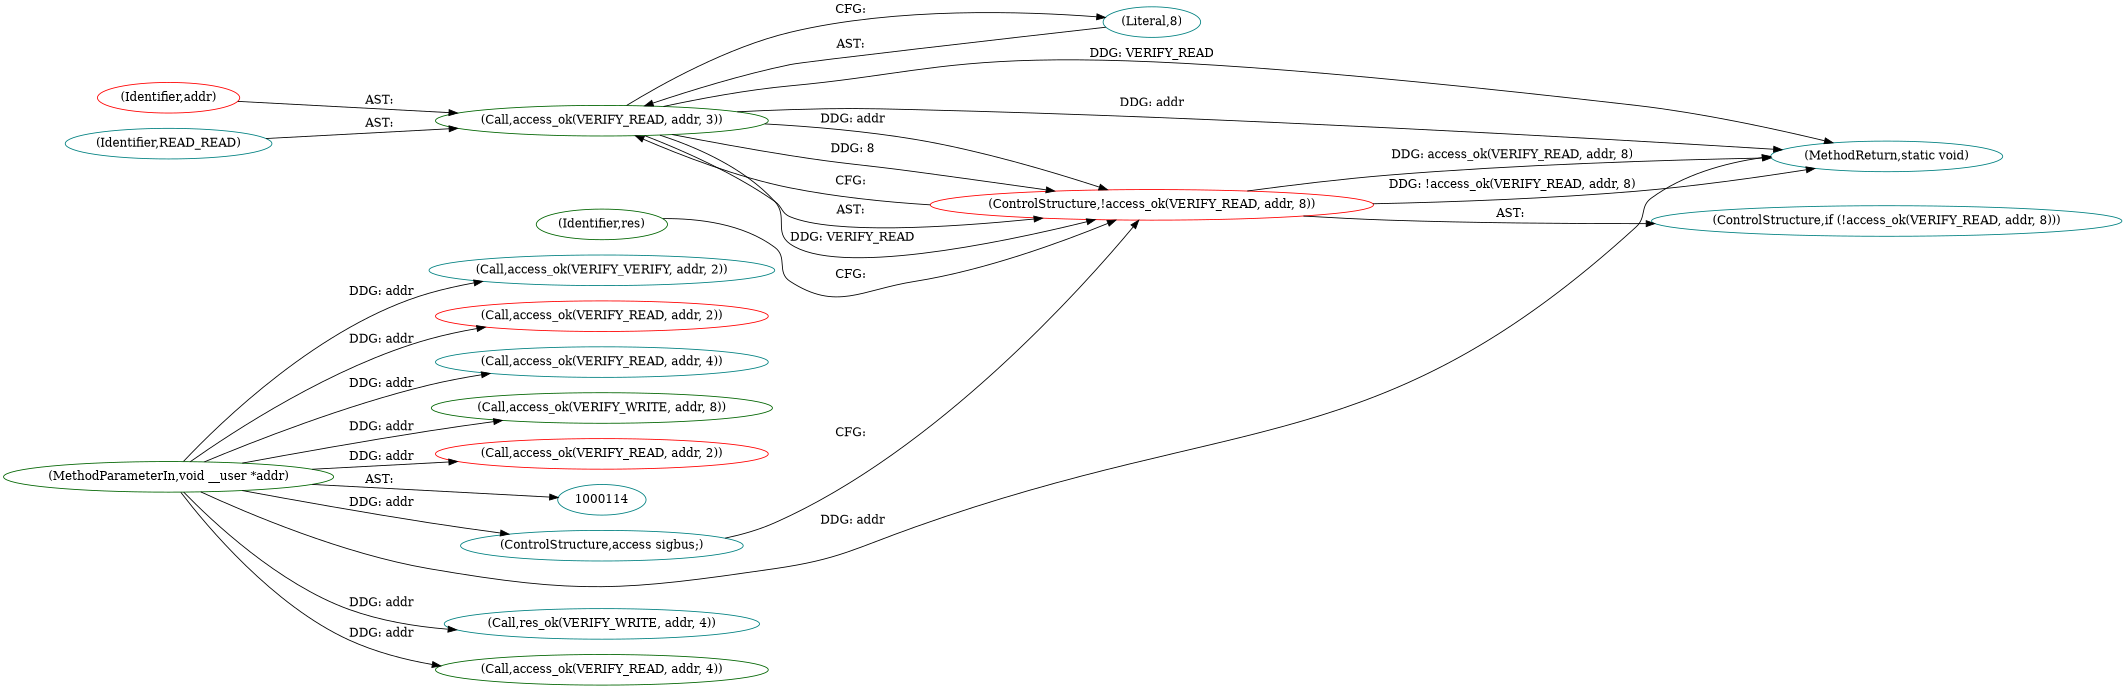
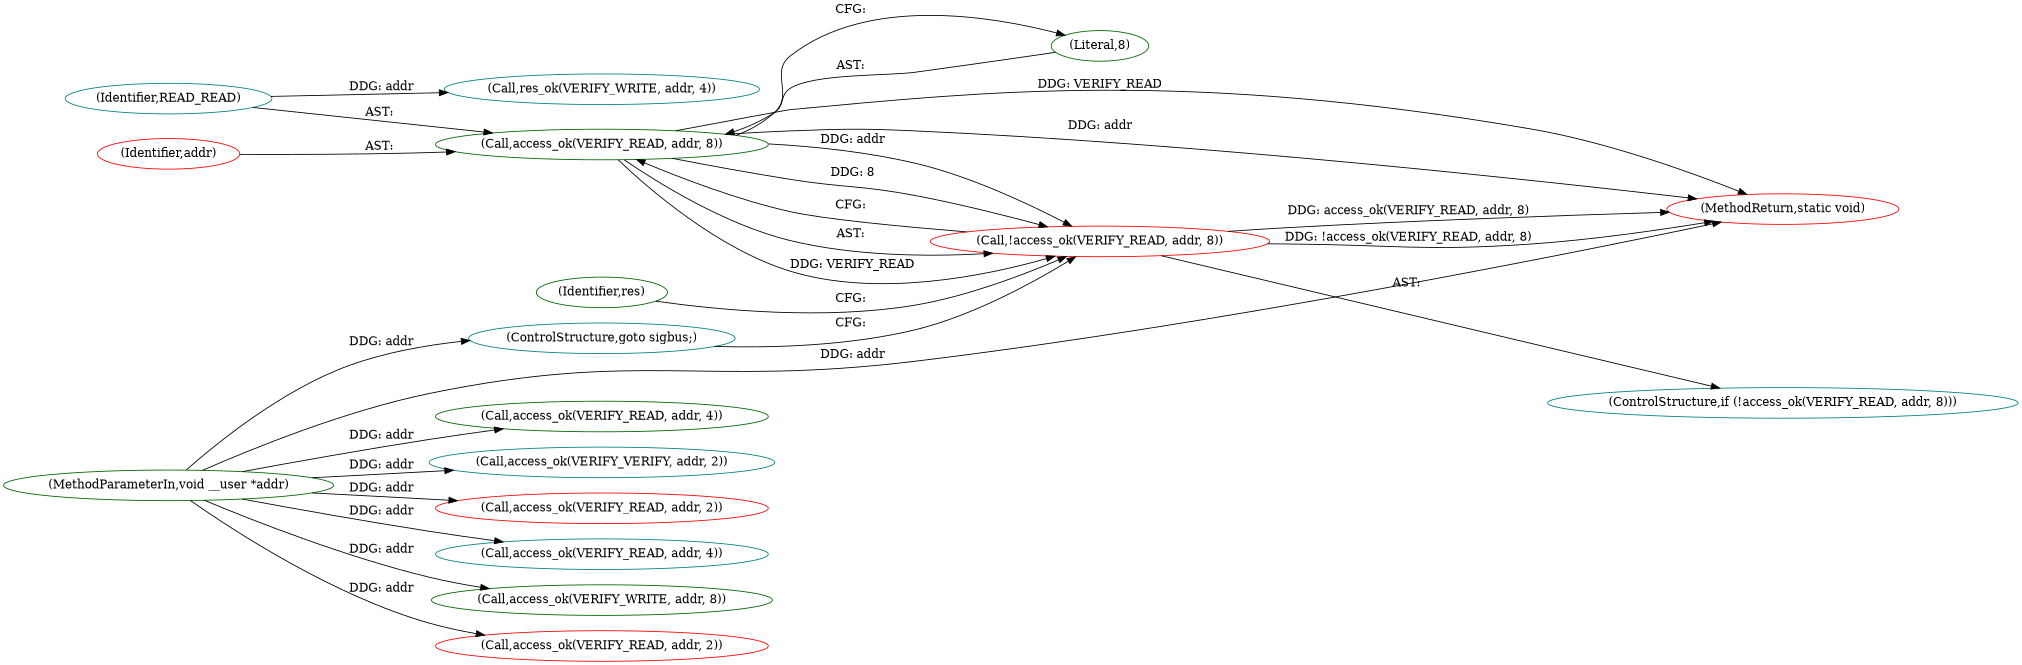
  digraph {
    rankdir=LR
    node [color=teal]
-   n1 [color=darkgreen label="(Call,access_ok(VERIFY_READ, addr, 3))"]
-   n2 [color=red label="(ControlStructure,!access_ok(VERIFY_READ, addr, 8))"]
-   n3 [label="(Literal,8)"]
-   n4 [label="(MethodReturn,static void)"]
+   n1 [color=darkgreen label="(Call,access_ok(VERIFY_READ, addr, 8))"]
+   n2 [color=red label="(Call,!access_ok(VERIFY_READ, addr, 8))"]
+   n3 [color=darkgreen label="(Literal,8)"]
+   n4 [color=red label="(MethodReturn,static void)"]
    n5 [label="(ControlStructure,if (!access_ok(VERIFY_READ, addr, 8)))"]
    n6 [color=darkgreen label="(MethodParameterIn,void __user *addr)"]
    n7 [label="(Call,res_ok(VERIFY_WRITE, addr, 4))"]
    n8 [color=darkgreen label="(Call,access_ok(VERIFY_READ, addr, 4))"]
    n9 [label="(Call,access_ok(VERIFY_VERIFY, addr, 2))"]
    n10 [color=red label="(Call,access_ok(VERIFY_READ, addr, 2))"]
    n11 [label="(Call,access_ok(VERIFY_READ, addr, 4))"]
    n12 [color=darkgreen label="(Call,access_ok(VERIFY_WRITE, addr, 8))"]
    n13 [color=red label="(Call,access_ok(VERIFY_READ, addr, 2))"]
-   1000114
-   n15 [label="(ControlStructure,access sigbus;)"]
+   n15 [label="(ControlStructure,goto sigbus;)"]
    n16 [color=red label="(Identifier,addr)"]
    n17 [color=darkgreen label="(Identifier,res)"]
    n18 [label="(Identifier,READ_READ)"]
    n1 -> n2 [label="AST: "]
    n1 -> n2 [label="DDG: VERIFY_READ"]
    n1 -> n2 [label="DDG: addr"]
    n1 -> n2 [label="DDG: 8"]
    n1 -> n3 [label="CFG: "]
    n1 -> n4 [label="DDG: VERIFY_READ"]
    n1 -> n4 [label="DDG: addr"]
    n2 -> n1 [label="CFG: "]
    n2 -> n4 [label="DDG: access_ok(VERIFY_READ, addr, 8)"]
    n2 -> n4 [label="DDG: !access_ok(VERIFY_READ, addr, 8)"]
    n2 -> n5 [label="AST: "]
    n3 -> n1 [label="AST: "]
    n6 -> n4 [label="DDG: addr"]
-   n6 -> n7 [label="DDG: addr"]
+   n18 -> n7 [label="DDG: addr"]
    n6 -> n8 [label="DDG: addr"]
    n6 -> n9 [label="DDG: addr"]
    n6 -> n10 [label="DDG: addr"]
    n6 -> n11 [label="DDG: addr"]
    n6 -> n12 [label="DDG: addr"]
    n6 -> n13 [label="DDG: addr"]
-   n6 -> 1000114 [label="AST: "]
    n6 -> n15 [label="DDG: addr"]
    n15 -> n2 [label="CFG: "]
    n16 -> n1 [label="AST: "]
    n17 -> n2 [label="CFG: "]
    n18 -> n1 [label="AST: "]
  }
